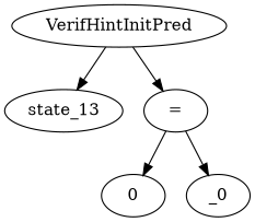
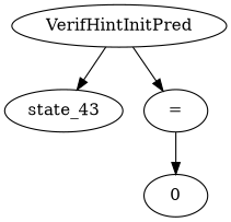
  digraph {
-   n1 [label=state_13]
+   n1 [label=state_43]
    n2 [label=VerifHintInitPred]
    n3 [label="="]
    n4 [label=0]
-   n5 [label=_0]
    n2 -> n1
    n2 -> n3
    n3 -> n4
-   n3 -> n5
  }
